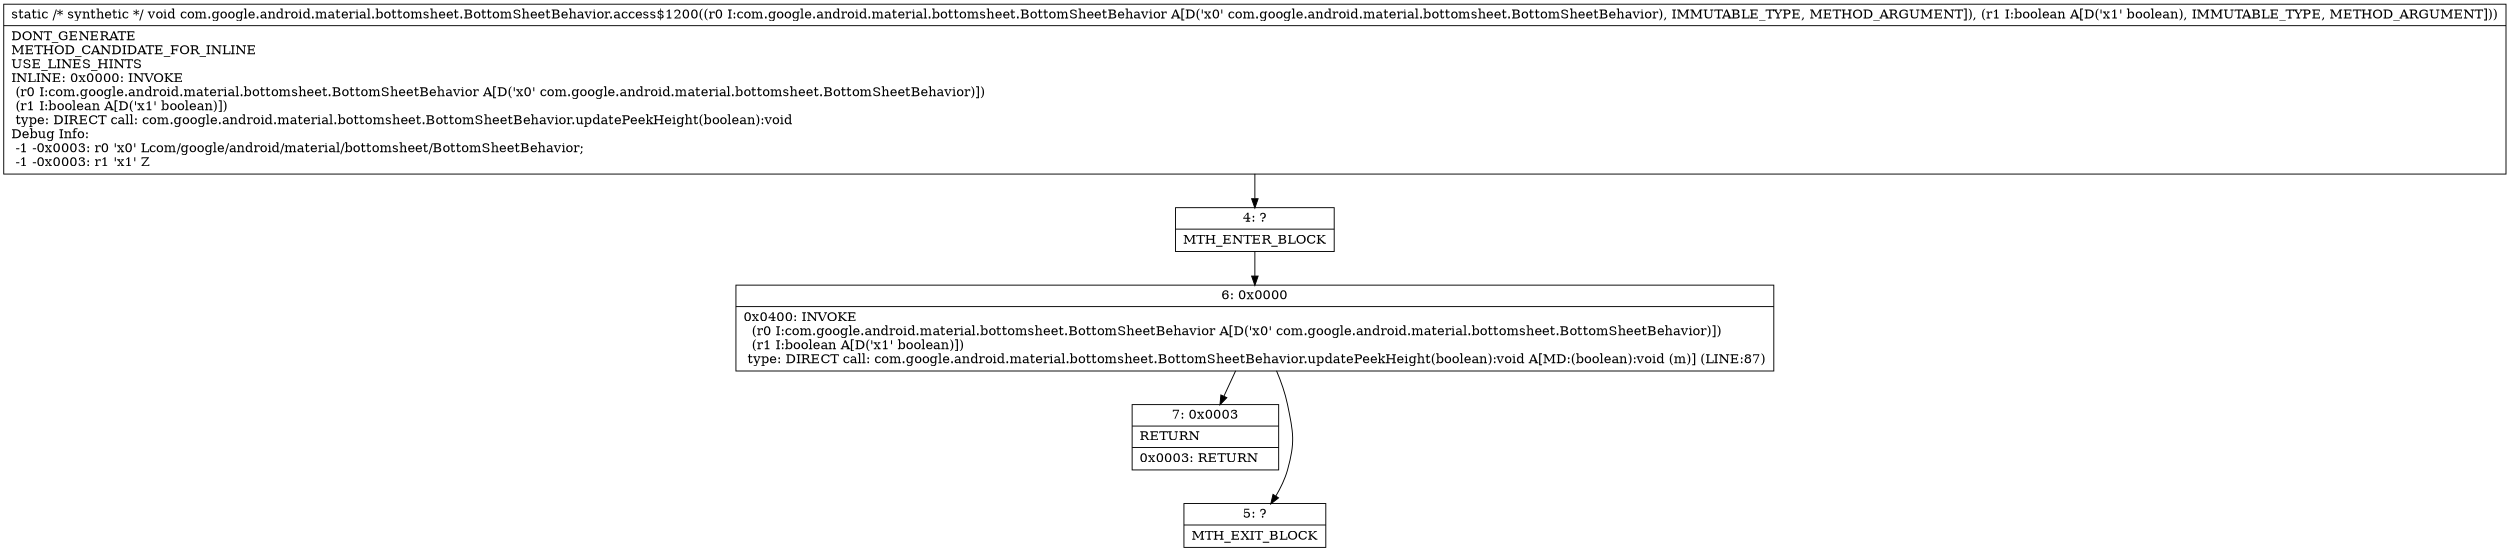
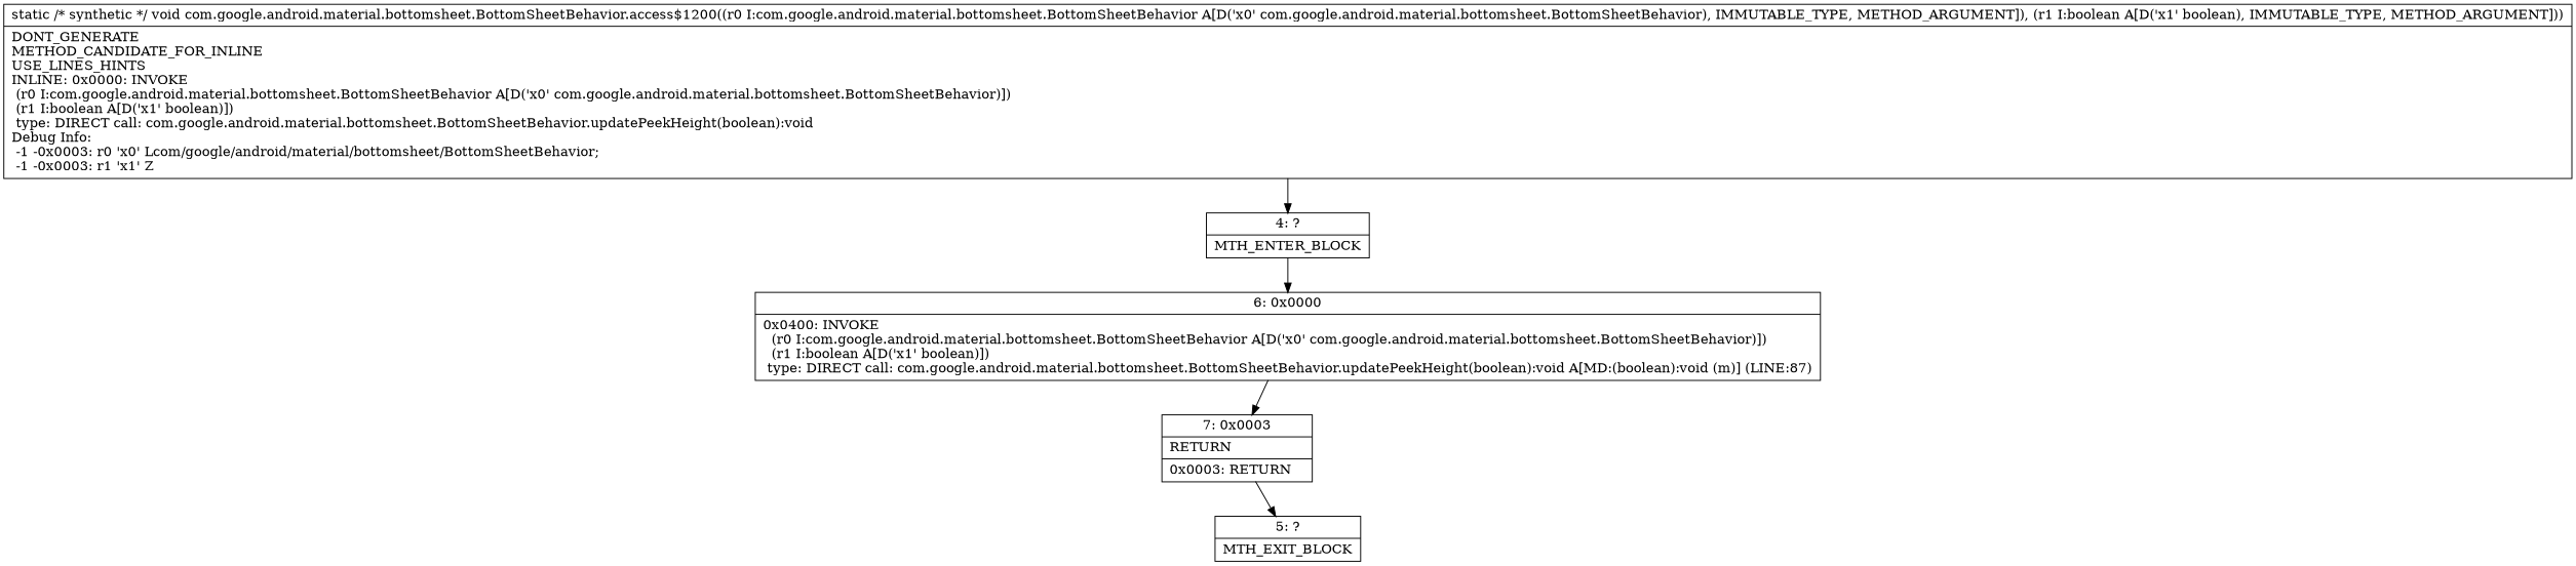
  digraph {
    node [shape=record]
    n1 [label="{4\:\ ?|MTH_ENTER_BLOCK\l}"]
    n2 [label="{6\:\ 0x0000|0x0400: INVOKE  \l  (r0 I:com.google.android.material.bottomsheet.BottomSheetBehavior A[D('x0' com.google.android.material.bottomsheet.BottomSheetBehavior)])\l  (r1 I:boolean A[D('x1' boolean)])\l type: DIRECT call: com.google.android.material.bottomsheet.BottomSheetBehavior.updatePeekHeight(boolean):void A[MD:(boolean):void (m)] (LINE:87)\l}"]
    n3 [label="{7\:\ 0x0003|RETURN\l|0x0003: RETURN   \l}"]
    n4 [label="{5\:\ ?|MTH_EXIT_BLOCK\l}"]
    n5 [label="{static \/* synthetic *\/ void com.google.android.material.bottomsheet.BottomSheetBehavior.access$1200((r0 I:com.google.android.material.bottomsheet.BottomSheetBehavior A[D('x0' com.google.android.material.bottomsheet.BottomSheetBehavior), IMMUTABLE_TYPE, METHOD_ARGUMENT]), (r1 I:boolean A[D('x1' boolean), IMMUTABLE_TYPE, METHOD_ARGUMENT]))  | DONT_GENERATE\lMETHOD_CANDIDATE_FOR_INLINE\lUSE_LINES_HINTS\lINLINE: 0x0000: INVOKE  \l  (r0 I:com.google.android.material.bottomsheet.BottomSheetBehavior A[D('x0' com.google.android.material.bottomsheet.BottomSheetBehavior)])\l  (r1 I:boolean A[D('x1' boolean)])\l type: DIRECT call: com.google.android.material.bottomsheet.BottomSheetBehavior.updatePeekHeight(boolean):void\lDebug Info:\l  \-1 \-0x0003: r0 'x0' Lcom\/google\/android\/material\/bottomsheet\/BottomSheetBehavior;\l  \-1 \-0x0003: r1 'x1' Z\l}"]
    n1 -> n2
    n2 -> n3
-   n2 -> n4
+   n3 -> n4
    n5 -> n1
  }
